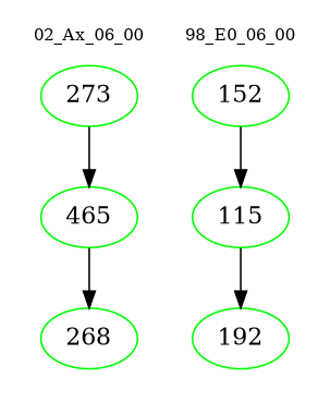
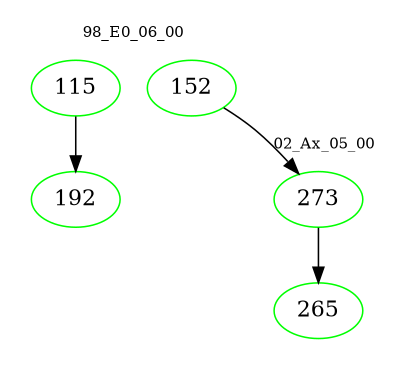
  digraph {
    node [color=green]
    edge [color=black]
    n1 [label=273]
-   n2 [label=465]
-   n3 [label=268]
+   n2 [label=265]
    n4 [label=152]
    n5 [label=115]
    n6 [label=192]
    subgraph cluster_1 {
      color=white
      fontsize=10
-     label="02_Ax_06_00"
+     label="02_Ax_05_00"
      n1
      n2
-     n3
    }
    subgraph cluster_2 {
      color=white
      fontsize=10
      label="98_E0_06_00"
      n4
      n5
      n6
    }
    n1 -> n2
-   n2 -> n3
-   n4 -> n5
+   n4 -> n1
    n5 -> n6
  }
